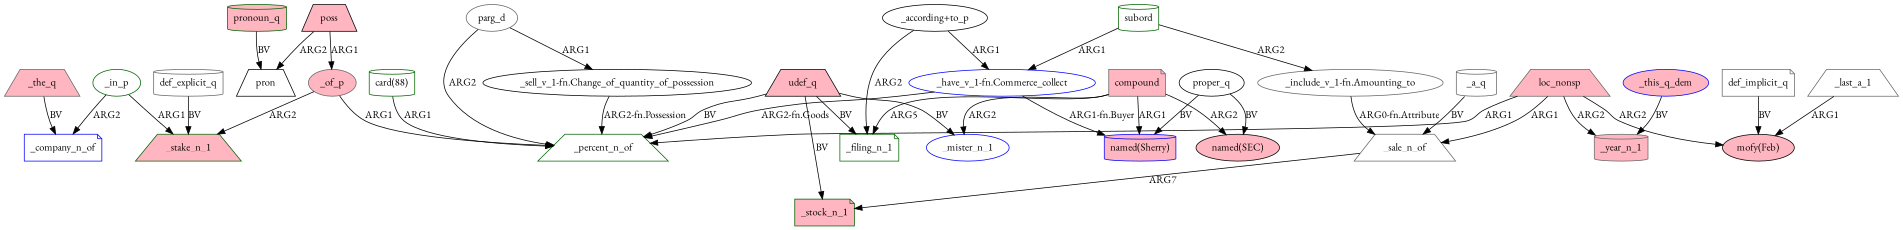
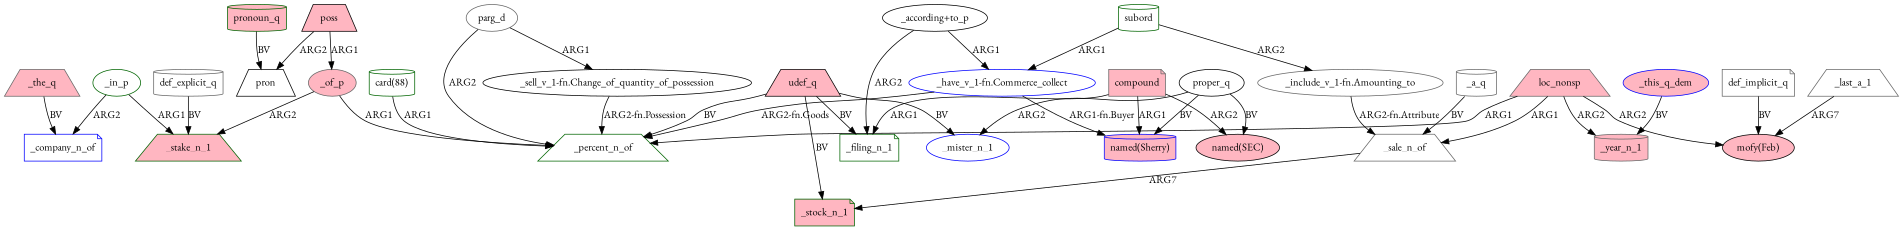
  digraph {
    fontname="EB Garamond"
    node [color=gray40 fillcolor=white fontname="EB Garamond" shape=ellipse style=filled]
    edge [fontname="EB Garamond"]
    _in_p [color=darkgreen]
    _company_n_of [color=blue shape=note]
    _stake_n_1 [color=darkgreen fillcolor=lightpink shape=trapezium]
    compound [fillcolor=lightpink shape=note]
    _mister_n_1 [color=blue]
    _filing_n_1 [color=darkgreen shape=note]
    "named(SEC)" [color=black fillcolor=lightpink]
    "named(Sherry)" [color=blue fillcolor=lightpink shape=cylinder]
    _sale_n_of [shape=trapezium]
    "_include_v_1-fn.Amounting_to"
    _stock_n_1 [color=darkgreen fillcolor=lightpink shape=note]
    _of_p [fillcolor=lightpink]
    _percent_n_of [color=darkgreen shape=trapezium]
    udef_q [color=black fillcolor=lightpink shape=trapezium]
    loc_nonsp [fillcolor=lightpink shape=trapezium]
    "mofy(Feb)" [color=black fillcolor=lightpink]
    _year_n_1 [fillcolor=lightpink shape=cylinder]
    _last_a_1 [shape=trapezium]
    "_have_v_1-fn.Commerce_collect" [color=blue]
    def_implicit_q [shape=note]
    parg_d
    "_sell_v_1-fn.Change_of_quantity_of_possession" [color=black]
    subord [color=darkgreen shape=cylinder]
    pronoun_q [color=darkgreen fillcolor=lightpink shape=cylinder]
    pron [color=black shape=trapezium]
    proper_q [color=black]
    poss [color=black fillcolor=lightpink shape=trapezium]
    "_according+to_p" [color=black]
    def_explicit_q [shape=cylinder]
    "card(88)" [color=darkgreen shape=cylinder]
    _this_q_dem [color=blue fillcolor=lightpink]
    _a_q [shape=cylinder]
    _the_q [fillcolor=lightpink shape=trapezium]
    _in_p -> _company_n_of [label=ARG2]
    _in_p -> _stake_n_1 [label=ARG1]
-   compound -> _mister_n_1 [label=ARG2]
-   compound -> _filing_n_1 [label=ARG5]
+   proper_q -> _mister_n_1 [label=ARG2]
+   compound -> _filing_n_1 [label=ARG1]
    compound -> "named(SEC)" [label=ARG2]
    compound -> "named(Sherry)" [label=ARG1]
    _sale_n_of -> _stock_n_1 [label=ARG7]
-   "_include_v_1-fn.Amounting_to" -> _sale_n_of [label="ARG0-fn.Attribute"]
+   "_include_v_1-fn.Amounting_to" -> _sale_n_of [label="ARG2-fn.Attribute"]
    _of_p -> _stake_n_1 [label=ARG2]
    _of_p -> _percent_n_of [label=ARG1]
    udef_q -> _mister_n_1 [label=BV]
    udef_q -> _filing_n_1 [label=BV]
    udef_q -> _stock_n_1 [label=BV]
    udef_q -> _percent_n_of [label=BV]
    loc_nonsp -> _sale_n_of [label=ARG1]
    loc_nonsp -> _percent_n_of [label=ARG1]
    loc_nonsp -> "mofy(Feb)" [label=ARG2]
    loc_nonsp -> _year_n_1 [label=ARG2]
-   _last_a_1 -> "mofy(Feb)" [label=ARG1]
+   _last_a_1 -> "mofy(Feb)" [label=ARG7]
    "_have_v_1-fn.Commerce_collect" -> "named(Sherry)" [label="ARG1-fn.Buyer"]
    "_have_v_1-fn.Commerce_collect" -> _percent_n_of [label="ARG2-fn.Goods"]
    def_implicit_q -> "mofy(Feb)" [label=BV]
    parg_d -> _percent_n_of [label=ARG2]
    parg_d -> "_sell_v_1-fn.Change_of_quantity_of_possession" [label=ARG1]
    "_sell_v_1-fn.Change_of_quantity_of_possession" -> _percent_n_of [label="ARG2-fn.Possession"]
    subord -> "_include_v_1-fn.Amounting_to" [label=ARG2]
    subord -> "_have_v_1-fn.Commerce_collect" [label=ARG1]
    pronoun_q -> pron [label=BV]
    proper_q -> "named(SEC)" [label=BV]
    proper_q -> "named(Sherry)" [label=BV]
    poss -> _of_p [label=ARG1]
    poss -> pron [label=ARG2]
    "_according+to_p" -> _filing_n_1 [label=ARG2]
    "_according+to_p" -> "_have_v_1-fn.Commerce_collect" [label=ARG1]
    def_explicit_q -> _stake_n_1 [label=BV]
    "card(88)" -> _percent_n_of [label=ARG1]
    _this_q_dem -> _year_n_1 [label=BV]
    _a_q -> _sale_n_of [label=BV]
    _the_q -> _company_n_of [label=BV]
  }
